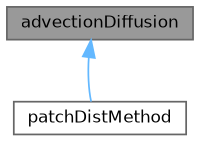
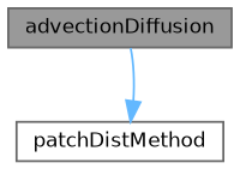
  digraph {
    node [color=gray40 fontname=Helvetica fontsize=10 shape=box style=filled]
    n1 [fillcolor=grey60 fontcolor=black height=0.2 label=advectionDiffusion width=0.4]
    n2 [fillcolor=white height=0.2 label=patchDistMethod width=0.4]
-   n1 -> n2 [color=steelblue1 dir=back fontname=Helvetica fontsize=10 labelfontname=Helvetica labelfontsize=10 style=solid]
+   n2 -> n1 [color=steelblue1 dir=back fontname=Helvetica fontsize=10 labelfontname=Helvetica labelfontsize=10 style=solid]
  }
